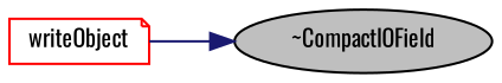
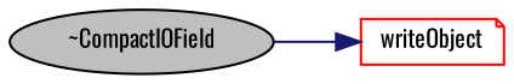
  digraph {
    rankdir=LR
    fontname=Oswald
    node [fontname=Oswald fontsize=10]
    n1 [color=black fillcolor=grey75 fontcolor=black height=0.2 label="~CompactIOField" shape=ellipse style=filled width=0.4]
    n2 [color=red height=0.2 label=writeObject shape=note width=0.4]
-   n2 -> n1 [color=midnightblue fontname=Oswald fontsize=10 labelfontname=Helvetica labelfontsize=10 style=solid]
+   n1 -> n2 [color=midnightblue fontname=Oswald fontsize=10 labelfontname=Helvetica labelfontsize=10 style=solid]
  }
